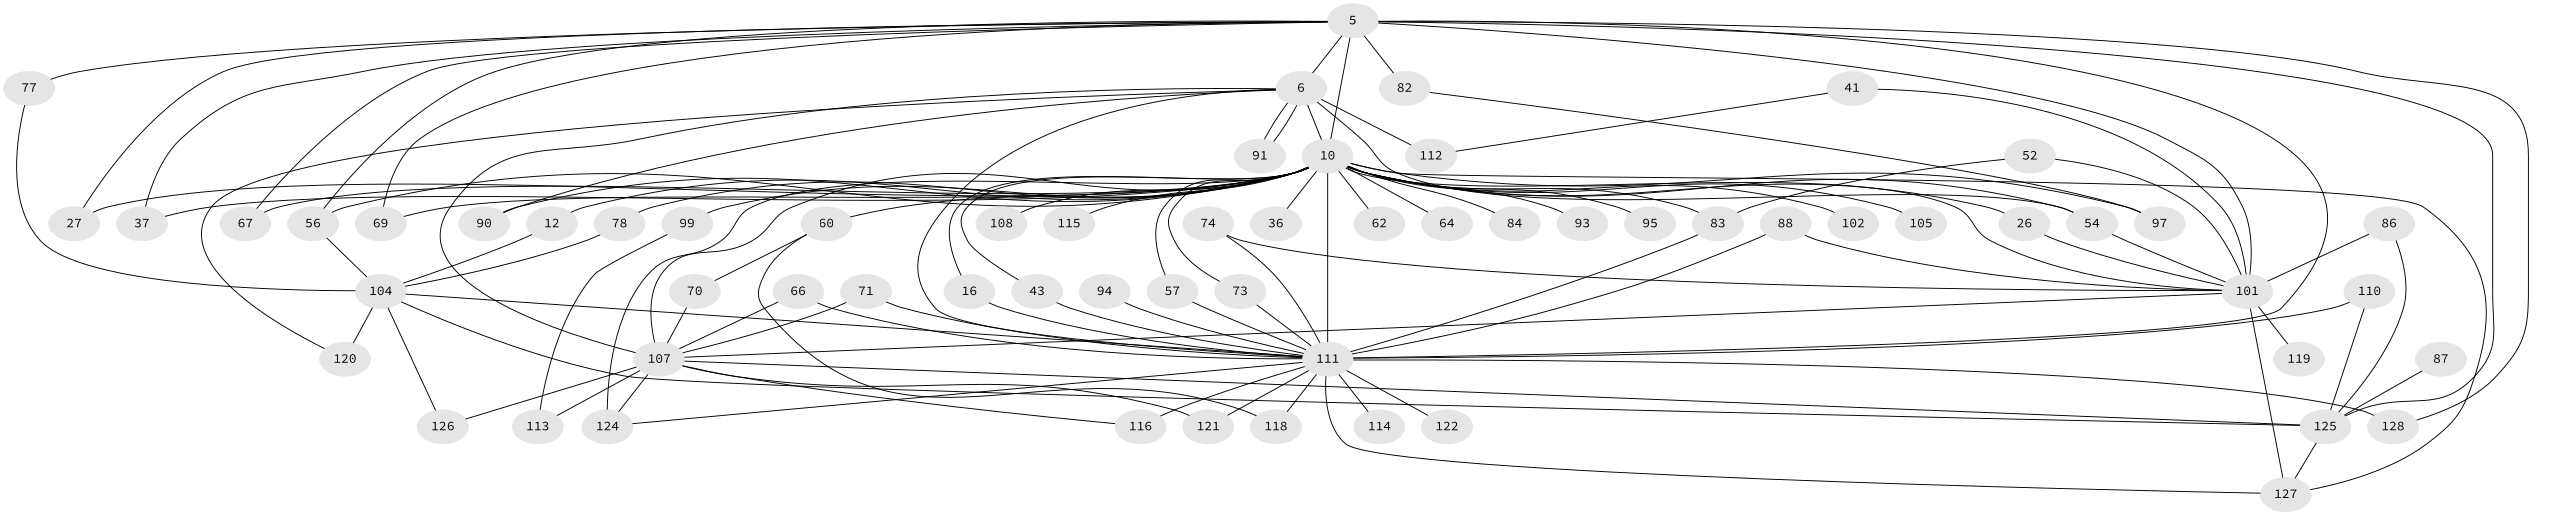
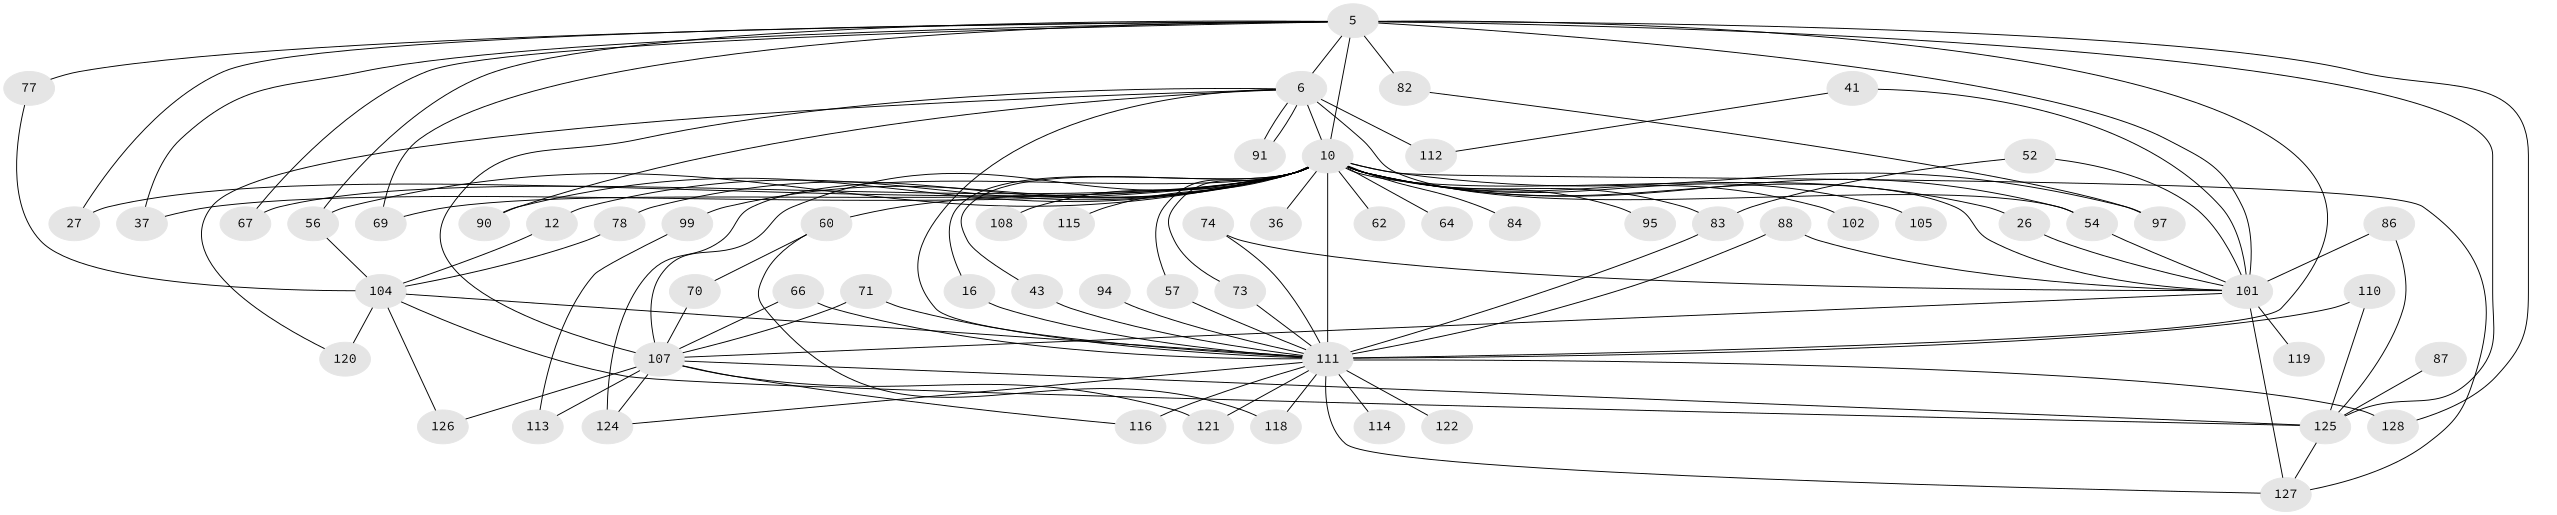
  graph {
    fontname="Source Code Pro"
    node [color=gray90 fontname="Source Code Pro" style=filled]
    edge [fontname="Source Code Pro"]
    5 [super="+2"]
    6 [super="+4"]
    10 [super="+1+9"]
    27
    37
    56 [super="+46"]
    67
    69 [super="+65"]
    77
    82
    101 [super="+79+100"]
    111 [super="+58+76+30+89+59+109"]
    125 [super="+117+51+55"]
    128 [super="+49"]
    54 [super="+25"]
    90
    91
    107 [super="+31+106+98+80"]
    112 [super="+44"]
    120
    12
    16
    36
    43
    57
    60
    62
    64
    73
    78 [super="+42"]
    83 [super="+47+75"]
    84
-   93 [super="+15"]
    95
    n35 [label=26 super="+68"]
    97
    99
    102
    105
    108 [super="+26"]
    115
    124 [super="+123+48"]
    127 [super="+40"]
    104 [super="+103"]
    119
    118
    116 [super="+38"]
    121
    114 [super="+72"]
    122
    113
    126
    70
    41
    52
    66
    71
    74
    86
    87 [super="+85"]
    88 [super="+61"]
    94
    110
    5 -- 6 [weight=4]
    5 -- 10 [weight=8]
    5 -- 27
    5 -- 37
    5 -- 56
    5 -- 67
    5 -- 69
    5 -- 77
    5 -- 82 [weight=2]
    5 -- 101 [weight=6]
    5 -- 111 [weight=5]
    5 -- 125 [weight=3]
    5 -- 128
    6 -- 10 [weight=8]
    6 -- 111 [weight=7]
    6 -- 54
    6 -- 90
    6 -- 91
    6 -- 91
    6 -- 107 [weight=2]
    6 -- 112 [weight=2]
    6 -- 120
    10 -- 27
    10 -- 37
    10 -- 56 [weight=2]
    10 -- 67
    10 -- 69 [weight=2]
    10 -- 101
    10 -- 111 [weight=15]
    10 -- 54
    10 -- 90
    10 -- 107 [weight=7]
    10 -- 12 [weight=2]
    10 -- 16
    10 -- 36
    10 -- 43
    10 -- 57
    10 -- 60 [weight=2]
    10 -- 62 [weight=2]
    10 -- 64
    10 -- 73
    10 -- 78 [weight=2]
    10 -- 83 [weight=4]
    10 -- 84 [weight=2]
-   10 -- 93 [weight=2]
    10 -- 95 [weight=2]
    10 -- n35 [weight=2]
    10 -- 97
    10 -- 99 [weight=2]
    10 -- 102 [weight=2]
    10 -- 105 [weight=2]
    10 -- 108 [weight=2]
    10 -- 115 [weight=2]
    10 -- 124 [weight=3]
    10 -- 127
    56 -- 104
    77 -- 104
    82 -- 97
    101 -- 107
    101 -- 127
    101 -- 119
    111 -- 128 [weight=2]
    111 -- 124
    111 -- 127
    111 -- 118
    111 -- 116 [weight=4]
    111 -- 121
    111 -- 114 [weight=2]
    111 -- 122 [weight=2]
    125 -- 127
    54 -- 101
    107 -- 125 [weight=2]
    107 -- 124
    107 -- 116
    107 -- 121
    107 -- 113
    107 -- 126
    12 -- 104
    16 -- 111
    43 -- 111
    57 -- 111
    60 -- 118
    60 -- 70
    73 -- 111
    78 -- 104
    83 -- 111 [weight=2]
    n35 -- 101
    99 -- 113
    104 -- 111 [weight=3]
    104 -- 125 [weight=2]
    104 -- 120
    104 -- 126
    70 -- 107
    41 -- 101
    41 -- 112
    52 -- 101
    52 -- 83
    66 -- 111
    66 -- 107
    71 -- 111
    71 -- 107
    74 -- 101
    74 -- 111
    86 -- 101
    86 -- 125
    87 -- 125
    88 -- 101 [weight=2]
    88 -- 111 [weight=2]
    94 -- 111 [weight=2]
    110 -- 111
    110 -- 125
  }
